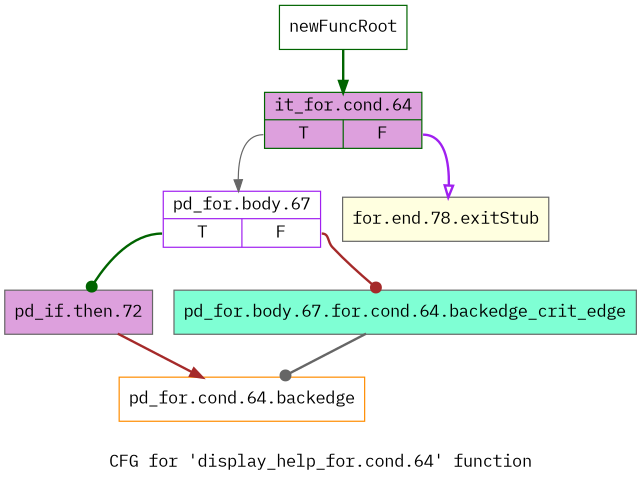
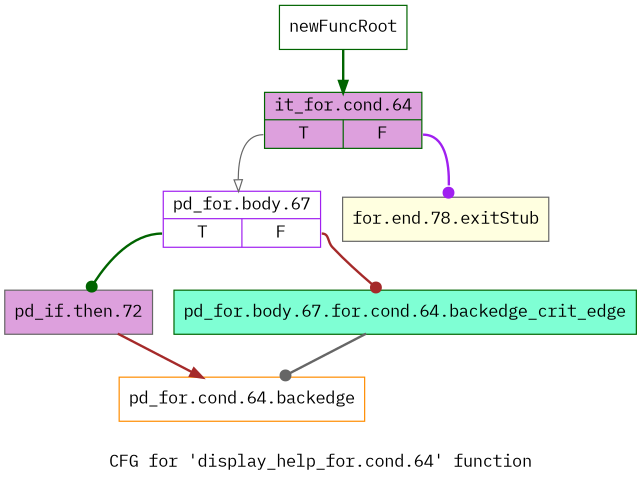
  digraph {
    fontname="IBM Plex Mono"
    label="CFG for 'display_help_for.cond.64' function"
    node [color=gray40 fillcolor=white fontname="IBM Plex Mono" shape=record style=filled]
    edge [arrowhead=dot color=darkgreen fontname="IBM Plex Mono" style=bold]
    n1 [color=darkgreen label="{newFuncRoot}"]
    n2 [color=darkgreen fillcolor=plum label="{it_for.cond.64|{<s0>T|<s1>F}}"]
    n3 [fillcolor=lightyellow label="{for.end.78.exitStub}"]
    n4 [color=purple label="{pd_for.body.67|{<s0>T|<s1>F}}"]
    n5 [fillcolor=plum label="{pd_if.then.72}"]
-   n6 [fillcolor=aquamarine label="{pd_for.body.67.for.cond.64.backedge_crit_edge}"]
+   n6 [color=darkgreen fillcolor=aquamarine label="{pd_for.body.67.for.cond.64.backedge_crit_edge}"]
    n7 [color=darkorange label="{pd_for.cond.64.backedge}"]
    n1 -> n2 [arrowhead=normal]
-   n2 -> n3 [arrowhead=onormal color=purple tailport=s1]
-   n2 -> n4 [arrowhead=normal color=gray40 style=solid tailport=s0]
+   n2 -> n3 [color=purple tailport=s1]
+   n2 -> n4 [arrowhead=onormal color=gray40 style=solid tailport=s0]
    n4 -> n5 [tailport=s0]
    n4 -> n6 [color=brown tailport=s1]
    n5 -> n7 [arrowhead=normal color=brown]
    n6 -> n7 [color=gray40]
  }
